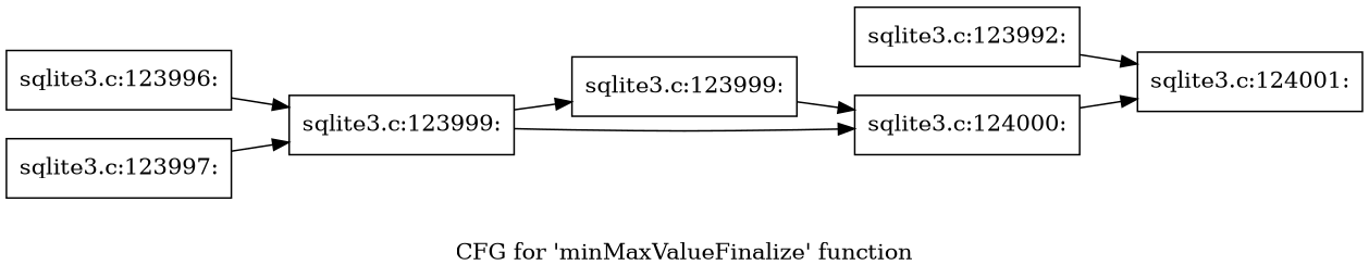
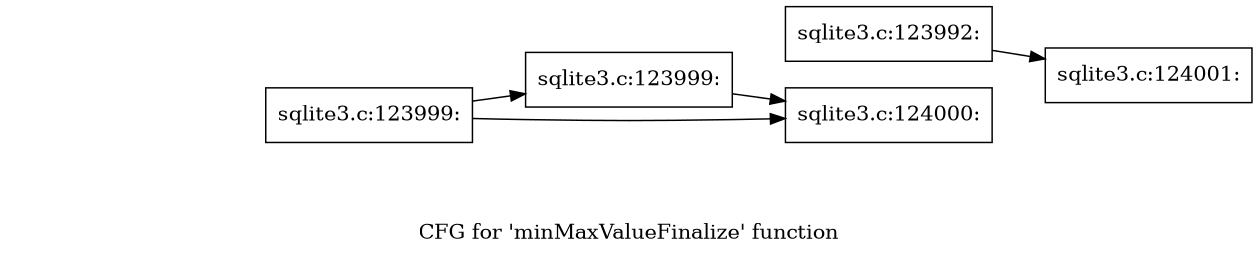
  digraph {
    label="CFG for 'minMaxValueFinalize' function"
    rankdir=LR
    node [shape=record]
    n1 [label="{sqlite3.c:123992:}"]
    n2 [label="{sqlite3.c:124001:}"]
-   n3 [label="{sqlite3.c:123996:}"]
    n4 [label="{sqlite3.c:123999:}"]
-   n5 [label="{sqlite3.c:123997:}"]
    n6 [label="{sqlite3.c:123999:}"]
    n7 [label="{sqlite3.c:124000:}"]
    n1 -> n2
-   n3 -> n4
    n4 -> n6
    n4 -> n7
-   n5 -> n4
    n6 -> n7
-   n7 -> n2
  }
